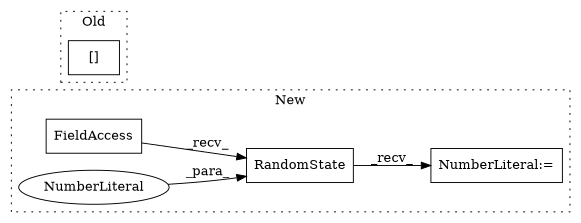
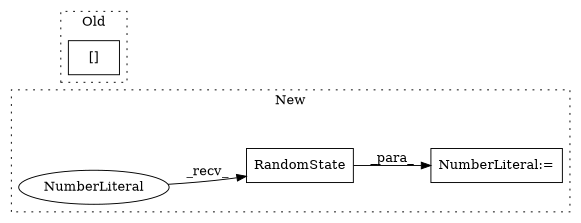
  digraph {
    rankdir=LR
    node [shape=box]
    n1 [a=32 l="12,1" label=RandomState s="2632,2646"]
    n2 [a=7 l=1 label="NumberLiteral:=" s=2618]
-   n3 [a=22 l=12 label=FieldAccess s=2619]
    n4 [a=34 l=2 label=NumberLiteral s=2644 shape=ellipse]
    n5 [a=2 l="10,2" label="[]" s="2313,2406"]
    subgraph cluster_1 {
      label=New
      style=dotted
      n1
      n2
-     n3
      n4
    }
    subgraph cluster_2 {
      label=Old
      style=dotted
      n5
    }
-   n1 -> n2 [label=_recv_]
-   n3 -> n1 [label=_recv_]
-   n4 -> n1 [label=_para_]
+   n1 -> n2 [label=_para_]
+   n4 -> n1 [label=_recv_]
  }
